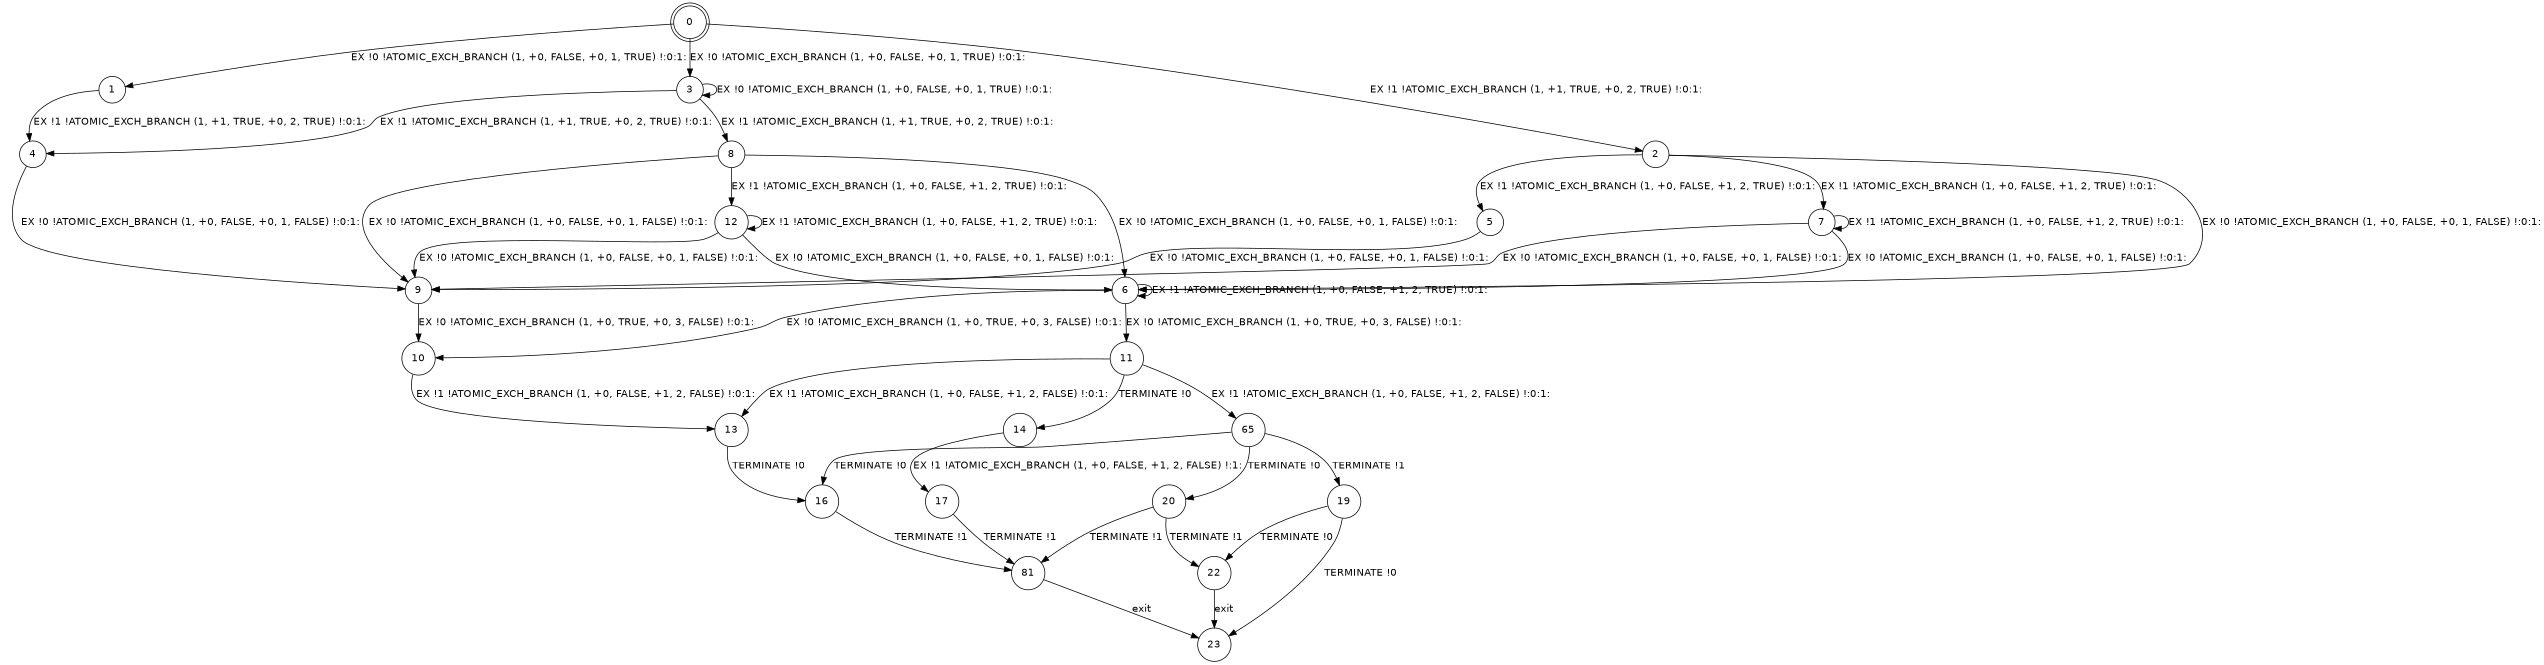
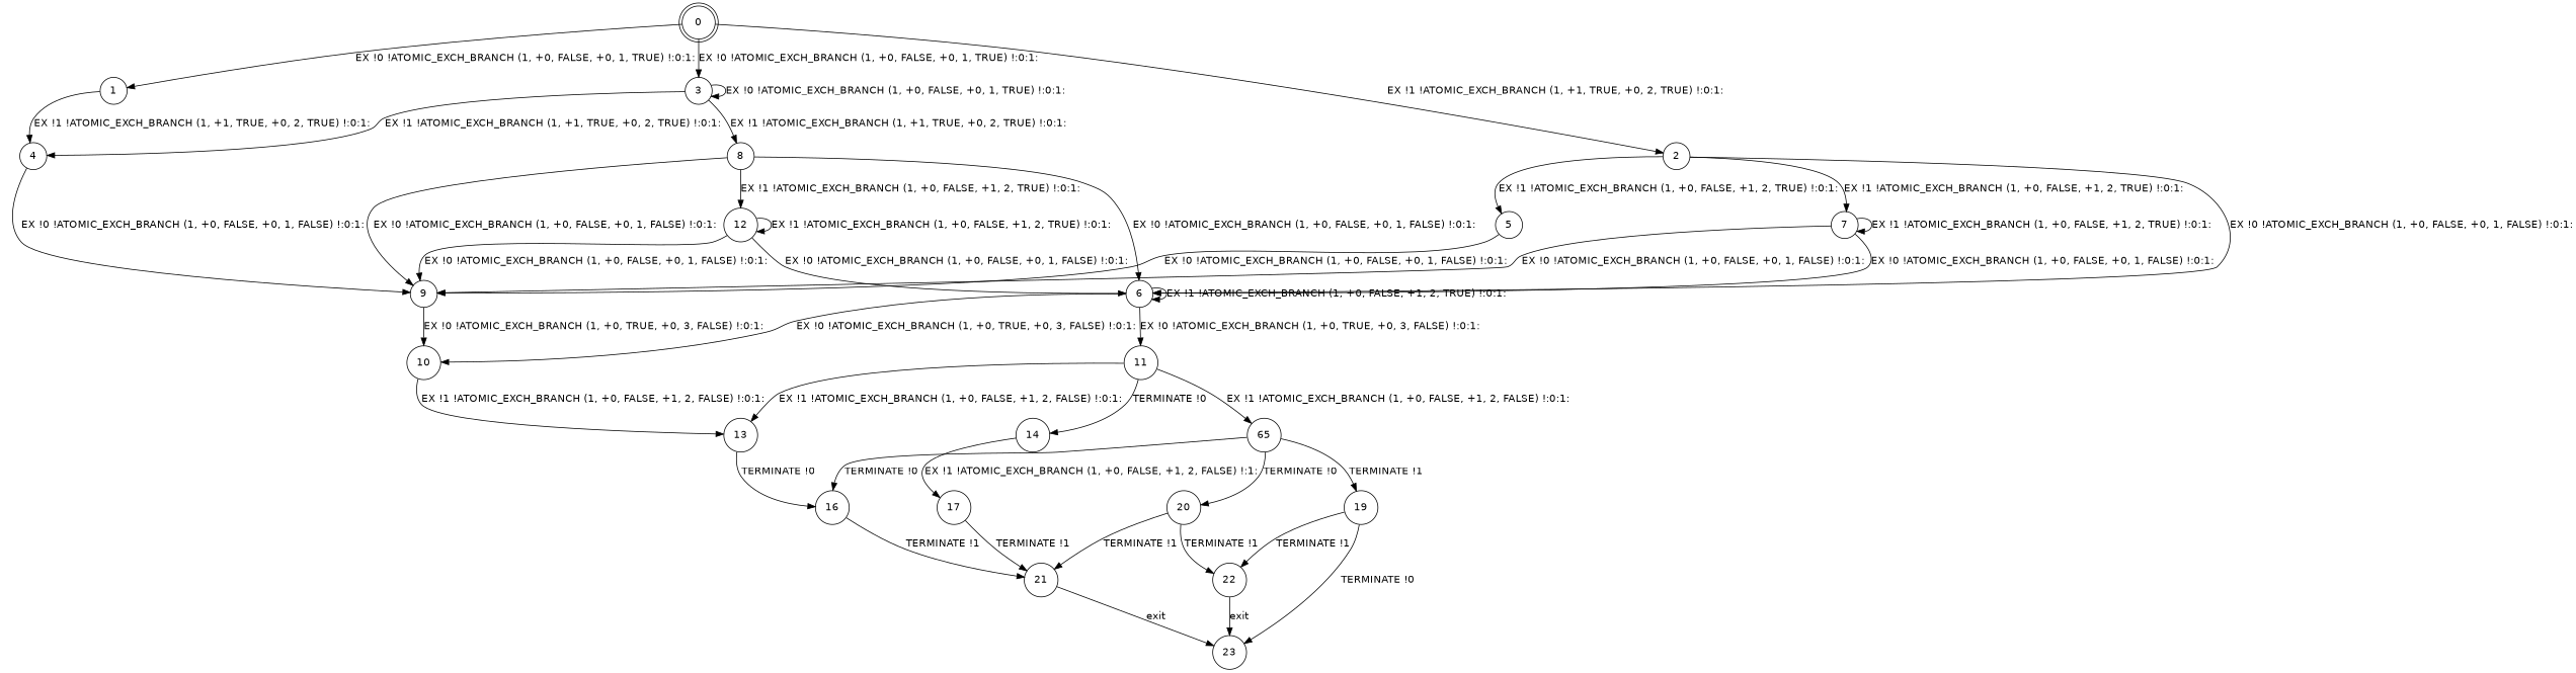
  digraph {
    fontname="DejaVu Sans"
    node [fontname="DejaVu Sans" shape=circle]
    edge [fontname="DejaVu Sans"]
    0 [peripheries=2]
    1
    2
    3
    4
    5
    6
    7
    8
    9
    10
    11
    12
    13
    14
    n16 [label=65]
    16
    17
    19
    20
-   21 [label=81]
+   21
    22
    23
    0 -> 1 [label="EX !0 !ATOMIC_EXCH_BRANCH (1, +0, FALSE, +0, 1, TRUE) !:0:1:"]
    0 -> 2 [label="EX !1 !ATOMIC_EXCH_BRANCH (1, +1, TRUE, +0, 2, TRUE) !:0:1:"]
    0 -> 3 [label="EX !0 !ATOMIC_EXCH_BRANCH (1, +0, FALSE, +0, 1, TRUE) !:0:1:"]
    1 -> 4 [label="EX !1 !ATOMIC_EXCH_BRANCH (1, +1, TRUE, +0, 2, TRUE) !:0:1:"]
    2 -> 5 [label="EX !1 !ATOMIC_EXCH_BRANCH (1, +0, FALSE, +1, 2, TRUE) !:0:1:"]
    2 -> 6 [label="EX !0 !ATOMIC_EXCH_BRANCH (1, +0, FALSE, +0, 1, FALSE) !:0:1:"]
    2 -> 7 [label="EX !1 !ATOMIC_EXCH_BRANCH (1, +0, FALSE, +1, 2, TRUE) !:0:1:"]
    3 -> 3 [label="EX !0 !ATOMIC_EXCH_BRANCH (1, +0, FALSE, +0, 1, TRUE) !:0:1:"]
    3 -> 4 [label="EX !1 !ATOMIC_EXCH_BRANCH (1, +1, TRUE, +0, 2, TRUE) !:0:1:"]
    3 -> 8 [label="EX !1 !ATOMIC_EXCH_BRANCH (1, +1, TRUE, +0, 2, TRUE) !:0:1:"]
    4 -> 9 [label="EX !0 !ATOMIC_EXCH_BRANCH (1, +0, FALSE, +0, 1, FALSE) !:0:1:"]
    5 -> 9 [label="EX !0 !ATOMIC_EXCH_BRANCH (1, +0, FALSE, +0, 1, FALSE) !:0:1:"]
    6 -> 6 [label="EX !1 !ATOMIC_EXCH_BRANCH (1, +0, FALSE, +1, 2, TRUE) !:0:1:"]
    6 -> 10 [label="EX !0 !ATOMIC_EXCH_BRANCH (1, +0, TRUE, +0, 3, FALSE) !:0:1:"]
    6 -> 11 [label="EX !0 !ATOMIC_EXCH_BRANCH (1, +0, TRUE, +0, 3, FALSE) !:0:1:"]
    7 -> 6 [label="EX !0 !ATOMIC_EXCH_BRANCH (1, +0, FALSE, +0, 1, FALSE) !:0:1:"]
    7 -> 7 [label="EX !1 !ATOMIC_EXCH_BRANCH (1, +0, FALSE, +1, 2, TRUE) !:0:1:"]
    7 -> 9 [label="EX !0 !ATOMIC_EXCH_BRANCH (1, +0, FALSE, +0, 1, FALSE) !:0:1:"]
    8 -> 6 [label="EX !0 !ATOMIC_EXCH_BRANCH (1, +0, FALSE, +0, 1, FALSE) !:0:1:"]
    8 -> 9 [label="EX !0 !ATOMIC_EXCH_BRANCH (1, +0, FALSE, +0, 1, FALSE) !:0:1:"]
    8 -> 12 [label="EX !1 !ATOMIC_EXCH_BRANCH (1, +0, FALSE, +1, 2, TRUE) !:0:1:"]
    9 -> 10 [label="EX !0 !ATOMIC_EXCH_BRANCH (1, +0, TRUE, +0, 3, FALSE) !:0:1:"]
    10 -> 13 [label="EX !1 !ATOMIC_EXCH_BRANCH (1, +0, FALSE, +1, 2, FALSE) !:0:1:"]
    11 -> 13 [label="EX !1 !ATOMIC_EXCH_BRANCH (1, +0, FALSE, +1, 2, FALSE) !:0:1:"]
    11 -> 14 [label="TERMINATE !0"]
    11 -> n16 [label="EX !1 !ATOMIC_EXCH_BRANCH (1, +0, FALSE, +1, 2, FALSE) !:0:1:"]
    12 -> 6 [label="EX !0 !ATOMIC_EXCH_BRANCH (1, +0, FALSE, +0, 1, FALSE) !:0:1:"]
    12 -> 9 [label="EX !0 !ATOMIC_EXCH_BRANCH (1, +0, FALSE, +0, 1, FALSE) !:0:1:"]
    12 -> 12 [label="EX !1 !ATOMIC_EXCH_BRANCH (1, +0, FALSE, +1, 2, TRUE) !:0:1:"]
    13 -> 16 [label="TERMINATE !0"]
    14 -> 17 [label="EX !1 !ATOMIC_EXCH_BRANCH (1, +0, FALSE, +1, 2, FALSE) !:1:"]
    n16 -> 16 [label="TERMINATE !0"]
    n16 -> 19 [label="TERMINATE !1"]
    n16 -> 20 [label="TERMINATE !0"]
    16 -> 21 [label="TERMINATE !1"]
    17 -> 21 [label="TERMINATE !1"]
-   19 -> 22 [label="TERMINATE !0"]
+   19 -> 22 [label="TERMINATE !1"]
    19 -> 23 [label="TERMINATE !0"]
    20 -> 21 [label="TERMINATE !1"]
    20 -> 22 [label="TERMINATE !1"]
    21 -> 23 [label=exit]
    22 -> 23 [label=exit]
  }
